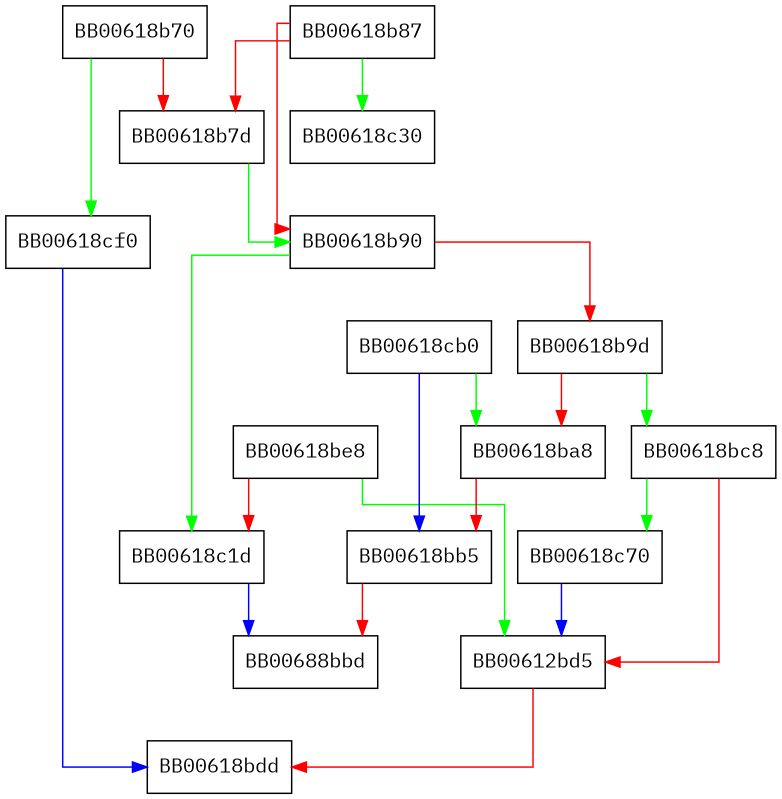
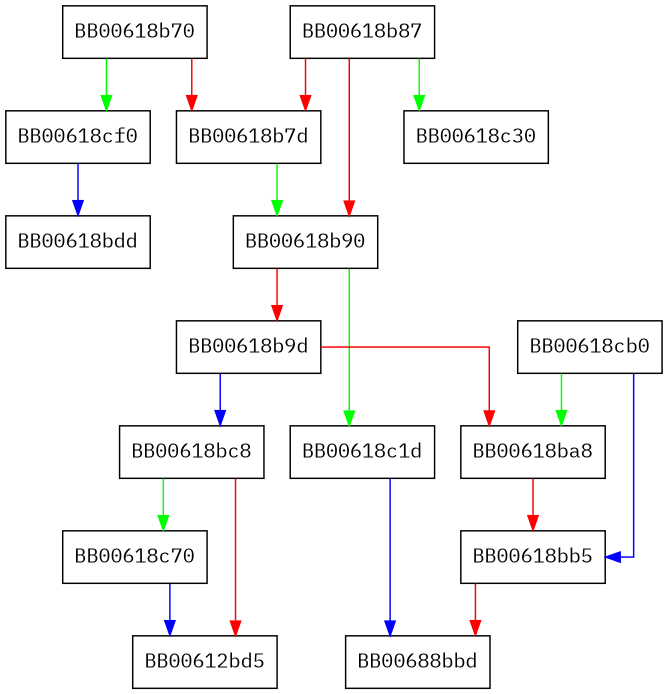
  digraph {
    fontname="IBM Plex Mono"
    splines=ortho
    node [fontname="IBM Plex Mono" shape=box]
    edge [color=red fontname="IBM Plex Mono"]
    BB00618b70
    BB00618cf0
    BB00618b7d
    BB00618bdd
    BB00618b90
    BB00618b9d
    BB00618c1d
    BB00618b87
    BB00618c30
    n10 [label=BB00612bd5]
-   BB00618be8
    BB00618bc8
    BB00618ba8
    n14 [label=BB00688bbd]
    BB00618c70
    BB00618bb5
    BB00618cb0
    BB00618b70 -> BB00618cf0 [color=green]
    BB00618b70 -> BB00618b7d
    BB00618cf0 -> BB00618bdd [color=blue]
    BB00618b7d -> BB00618b90 [color=green]
    BB00618b90 -> BB00618b9d
    BB00618b90 -> BB00618c1d [color=green]
-   BB00618b9d -> BB00618bc8 [color=green]
+   BB00618b9d -> BB00618bc8 [color=blue]
    BB00618b9d -> BB00618ba8
    BB00618c1d -> n14 [color=blue]
    BB00618b87 -> BB00618b7d
    BB00618b87 -> BB00618b90
    BB00618b87 -> BB00618c30 [color=green]
-   n10 -> BB00618bdd
-   BB00618be8 -> BB00618c1d
-   BB00618be8 -> n10 [color=green]
    BB00618bc8 -> n10
    BB00618bc8 -> BB00618c70 [color=green]
    BB00618ba8 -> BB00618bb5
    BB00618c70 -> n10 [color=blue]
    BB00618bb5 -> n14
    BB00618cb0 -> BB00618ba8 [color=green]
    BB00618cb0 -> BB00618bb5 [color=blue]
  }
